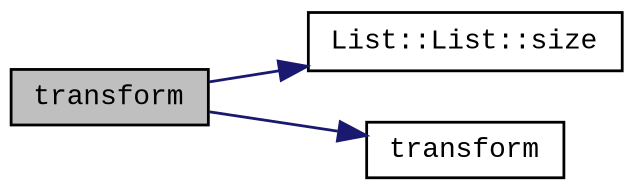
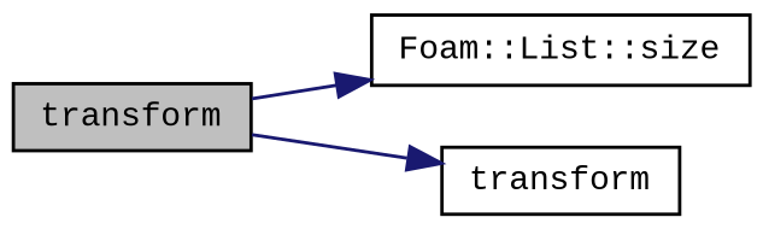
  digraph {
    rankdir=LR
    fontname="Liberation Mono"
    node [color=black fontname="Liberation Mono" fontsize=10 shape=record]
    edge [color=midnightblue fontname="Liberation Mono" fontsize=10 labelfontname=Helvetica labelfontsize=10 style=solid]
    n1 [fillcolor=grey75 fontcolor=black height=0.2 label=transform style=filled width=0.4]
-   n2 [height=0.2 label="List::List::size" width=0.4]
+   n2 [height=0.2 label="Foam::List::size" width=0.4]
    n3 [height=0.2 label=transform width=0.4]
    n1 -> n2
    n1 -> n3
  }
